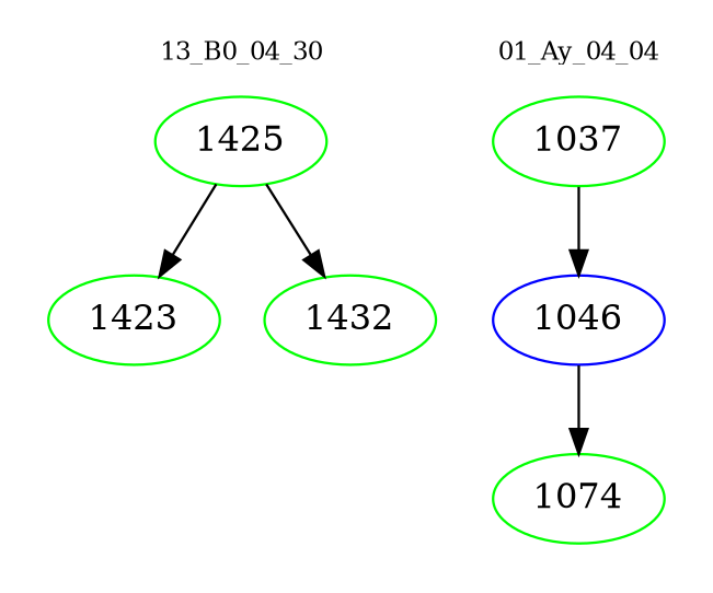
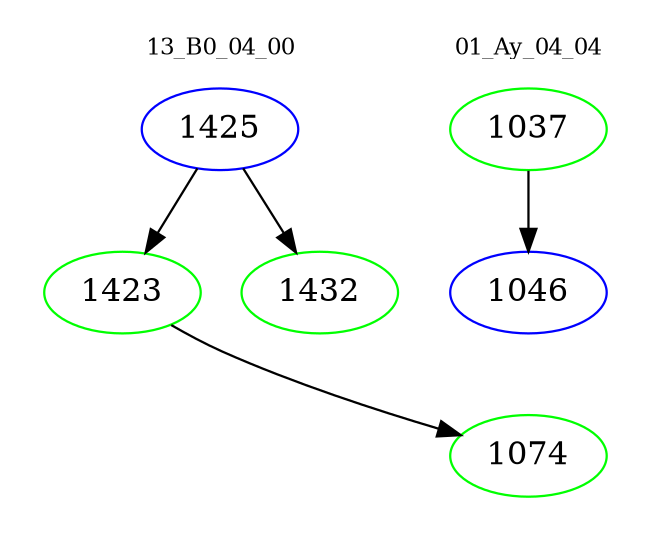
  digraph {
    node [color=green]
    edge [color=black]
    n1 [color=blue label=1046]
    n2 [label=1037]
    n3 [label=1074]
-   n4 [label=1425]
+   n4 [color=blue label=1425]
    n5 [label=1423]
    n6 [label=1432]
    subgraph cluster_1 {
      color=white
      fontsize=10
      label="01_Ay_04_04"
      n1
      n2
      n3
    }
    subgraph cluster_2 {
      color=white
      fontsize=10
-     label="13_B0_04_30"
+     label="13_B0_04_00"
      n4
      n5
      n6
    }
-   n1 -> n3
+   n5 -> n3
    n2 -> n1
    n4 -> n5
    n4 -> n6
  }
